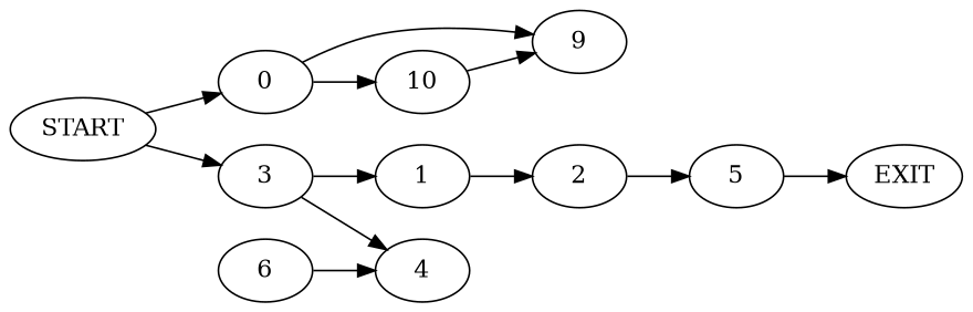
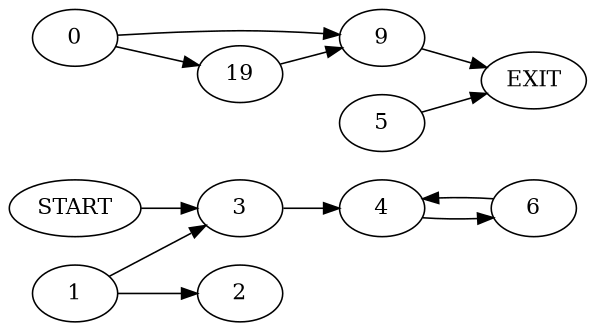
  digraph {
    rankdir=LR
    n1 [label=START]
    n2 [label=0]
    3
    1
    2
    9
-   10
+   10 [label=19]
    n8 [label=EXIT]
    5
    4
    6
-   n1 -> n2
    n1 -> 3
    n2 -> 9
    n2 -> 10
    3 -> 4
-   3 -> 1
+   1 -> 3
    1 -> 2
-   2 -> 5
+   9 -> n8
    10 -> 9
    5 -> n8
+   4 -> 6
    6 -> 4
  }
